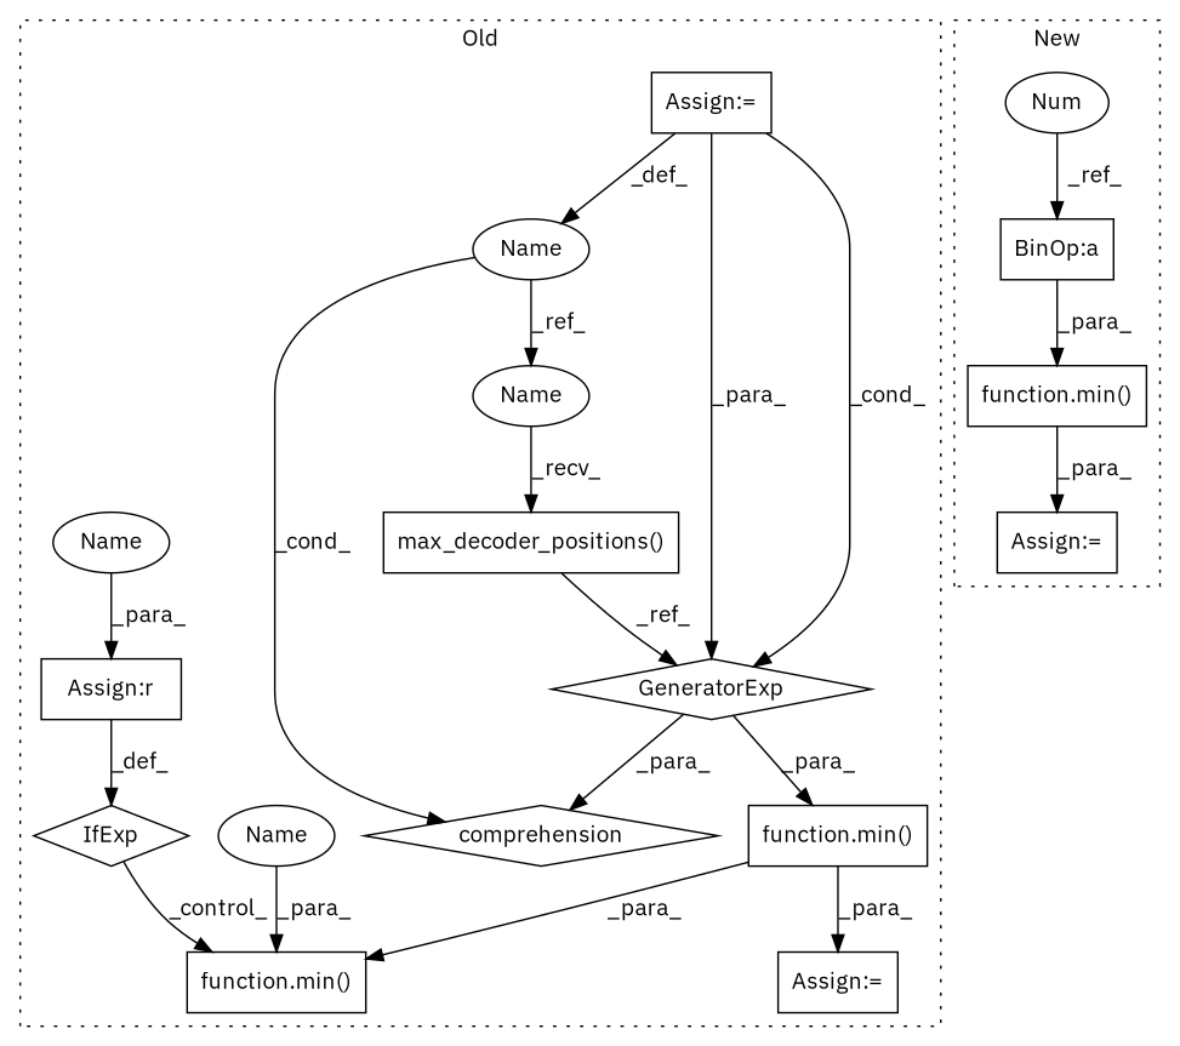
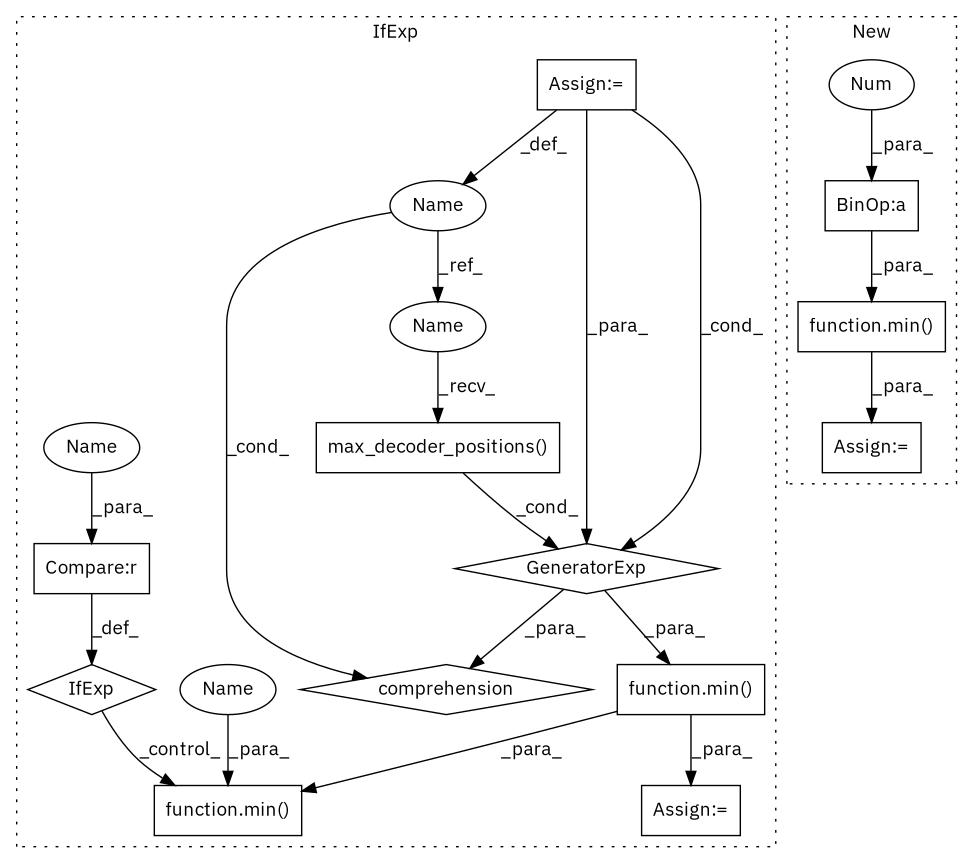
  digraph {
    fontname="IBM Plex Sans"
    node [a=75 fontname="IBM Plex Sans" l=1 s=2817 shape=box]
    edge [fontname="IBM Plex Sans"]
    n1 [a=51 l="4,6" label=IfExp s="2980,2998" shape=diamond]
-   n2 [a=40 l=14 label="Assign:r" s=2984]
+   n2 [a=40 l=14 label="Compare:r" s=2984]
    n3 [l="4,1" label="function.min()" s="3004,3031"]
    n4 [l=25 label="max_decoder_positions()"]
    n5 [l="4,46" label="function.min()" s="2813,2818"]
    n6 [a=87 label=Name s=2847 shape=ellipse]
    n7 [a=45 l=3 label=comprehension s=2843 shape=diamond]
    n8 [a=55 label=GeneratorExp shape=diamond]
    n9 [a=68 l=3 label="Assign:=" s=2571]
    n10 [a=68 l=4 label="Assign:=" s=2888]
    n11 [a=87 label=Name shape=ellipse]
    n12 [a=87 l=6 label=Name s=3008 shape=ellipse]
    n13 [a=87 l=6 label=Name s=2984 shape=ellipse]
    n14 [l="4,1" label="function.min()" s="3115,3149"]
    n15 [a=82 l=3 label="BinOp:a" s=3145]
    n16 [a=76 label=Num s=3148 shape=ellipse]
    n17 [a=68 l=3 label="Assign:=" s=3112]
    subgraph cluster_1 {
-     label=Old
+     label=IfExp
      style=dotted
      n1
      n2
      n3
      n4
      n5
      n6
      n7
      n8
      n9
      n10
      n11
      n12
      n13
    }
    subgraph cluster_2 {
      label=New
      style=dotted
      n14
      n15
      n16
      n17
    }
    n1 -> n3 [label=_control_]
    n2 -> n1 [label=_def_]
-   n4 -> n8 [label=_ref_]
+   n4 -> n8 [label=_cond_]
    n5 -> n3 [label=_para_]
    n5 -> n10 [label=_para_]
    n6 -> n7 [label=_cond_]
    n6 -> n11 [label=_ref_]
    n8 -> n5 [label=_para_]
    n8 -> n7 [label=_para_]
    n9 -> n6 [label=_def_]
    n9 -> n8 [label=_para_]
    n9 -> n8 [label=_cond_]
    n11 -> n4 [label=_recv_]
    n12 -> n3 [label=_para_]
    n13 -> n2 [label=_para_]
    n14 -> n17 [label=_para_]
    n15 -> n14 [label=_para_]
-   n16 -> n15 [label=_ref_]
+   n16 -> n15 [label=_para_]
  }
